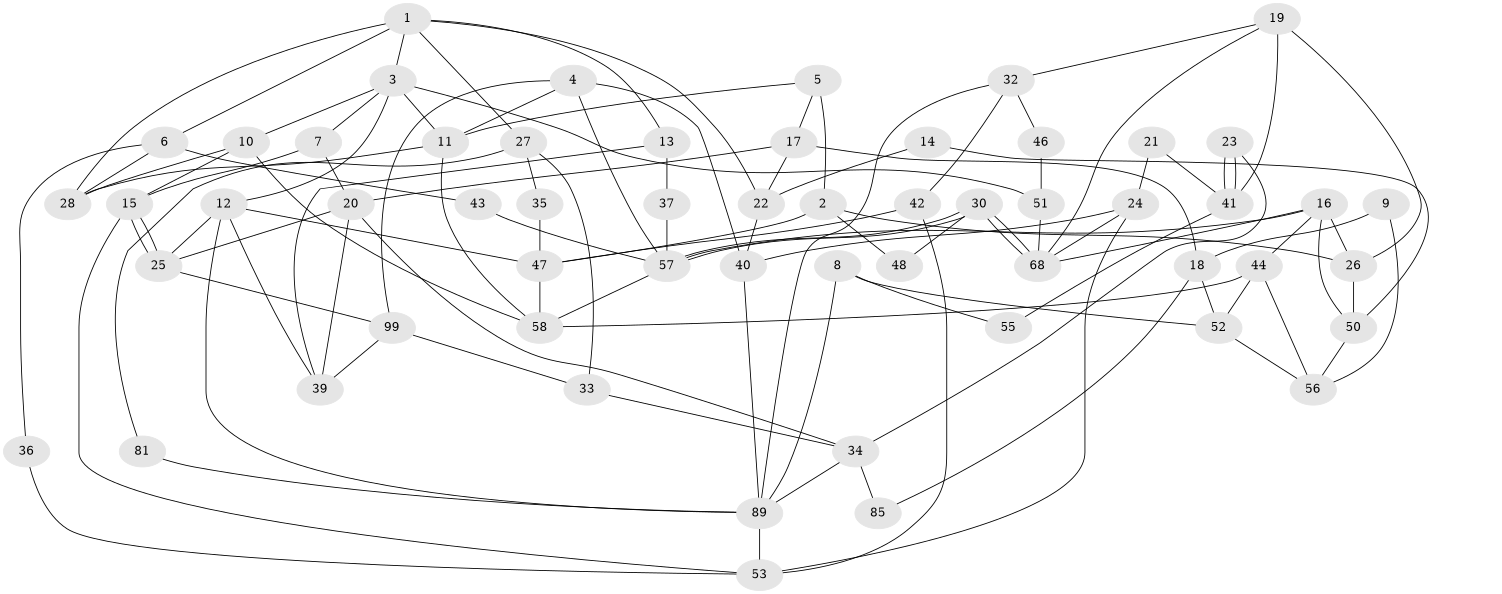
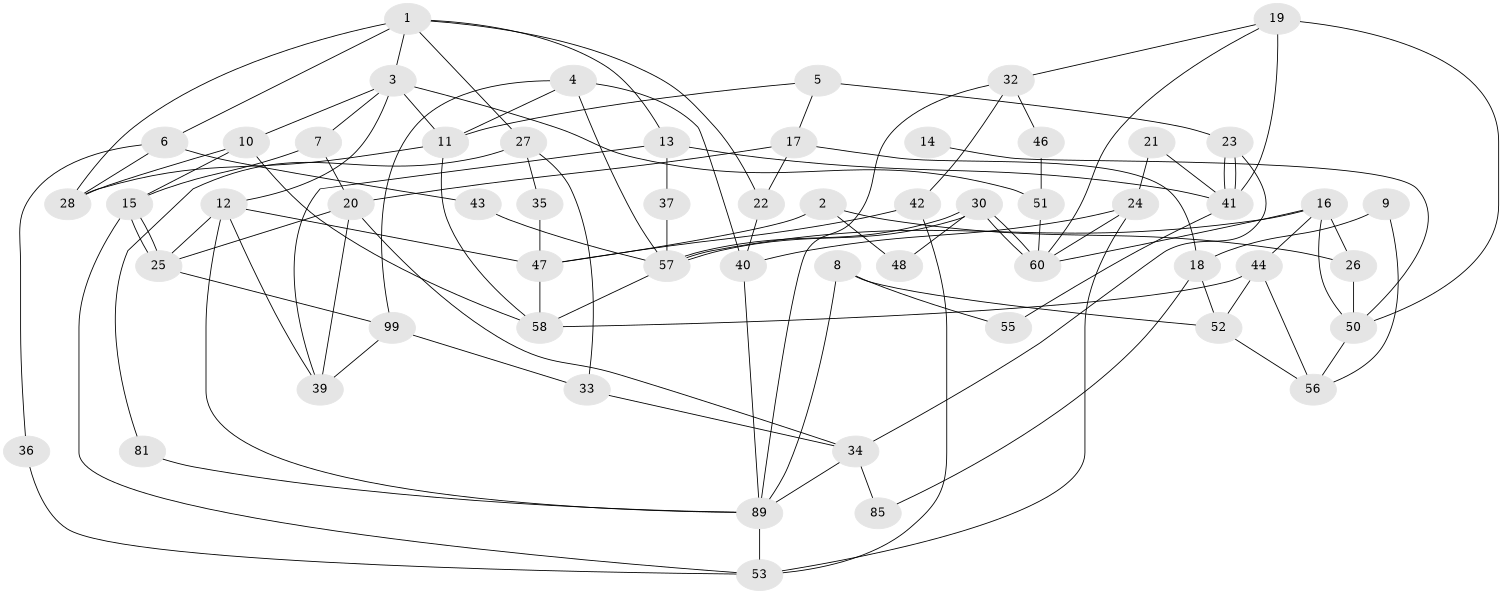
  graph {
    node [color=gray90 style=filled]
    1
    3
    6
    13
    22
    27
    28
    7
    10
    11
    12
    51
    36
    43
    39
    37
    41
    40
    n19 [label=81]
    33
    35
    2
    26
    47
    48
    50
    58
    15
    20
    25
    n31 [label=89]
-   60 [label=68]
+   60
    4
    n34 [label=99]
    57
    5
    17
    23
    18
    34
    53
    8
    52
    55
    56
    9
    n47 [label=85]
    14
    16
    44
    19
    32
    42
    46
    21
    24
    30
    1 -- 3
    1 -- 6
    1 -- 13
    1 -- 22
    1 -- 27
    1 -- 28
    3 -- 7
    3 -- 10
    3 -- 11
    3 -- 12
    3 -- 51
    6 -- 28
    6 -- 36
    6 -- 43
    13 -- 39
    13 -- 37
+   13 -- 41
    22 -- 40
    27 -- n19
    27 -- 33
    27 -- 35
    7 -- 15
    7 -- 20
    10 -- 28
    10 -- 58
    10 -- 15
    11 -- 28
    11 -- 58
    12 -- 39
    12 -- 47
    12 -- 25
    12 -- n31
    51 -- 60
    36 -- 53
    43 -- 57
    37 -- 57
    41 -- 55
    40 -- n31
    n19 -- n31
    33 -- 34
    35 -- 47
    2 -- 26
    2 -- 47
    2 -- 48
    26 -- 50
    47 -- 58
    50 -- 56
    15 -- 25
    15 -- 25
    15 -- 53
    20 -- 39
    20 -- 25
    20 -- 34
    25 -- n34
    n31 -- 53
    4 -- 11
    4 -- 40
    4 -- n34
    4 -- 57
    n34 -- 39
    n34 -- 33
    57 -- 58
    5 -- 11
    5 -- 17
-   5 -- 2
+   5 -- 23
    17 -- 22
    17 -- 20
    17 -- 18
    23 -- 41
    23 -- 41
    23 -- 34
    18 -- 52
    18 -- n47
    34 -- n31
    34 -- n47
    8 -- n31
    8 -- 52
    8 -- 55
    52 -- 56
    9 -- 18
    9 -- 56
-   14 -- 22
    14 -- 50
    16 -- 26
    16 -- 50
    16 -- 60
    16 -- 57
    16 -- 44
    44 -- 58
    44 -- 52
    44 -- 56
    19 -- 41
-   19 -- 26
+   19 -- 50
    19 -- 60
    19 -- 32
    32 -- n31
    32 -- 42
    32 -- 46
    42 -- 47
    42 -- 53
    46 -- 51
    21 -- 41
    21 -- 24
    24 -- 40
    24 -- 60
    24 -- 53
    30 -- 48
    30 -- 60
    30 -- 60
    30 -- 57
    30 -- 57
  }
